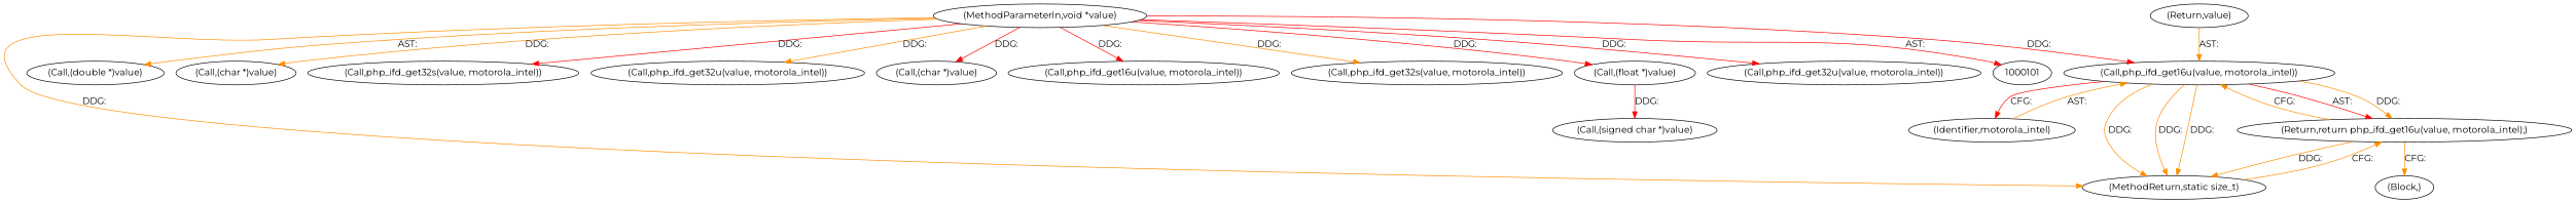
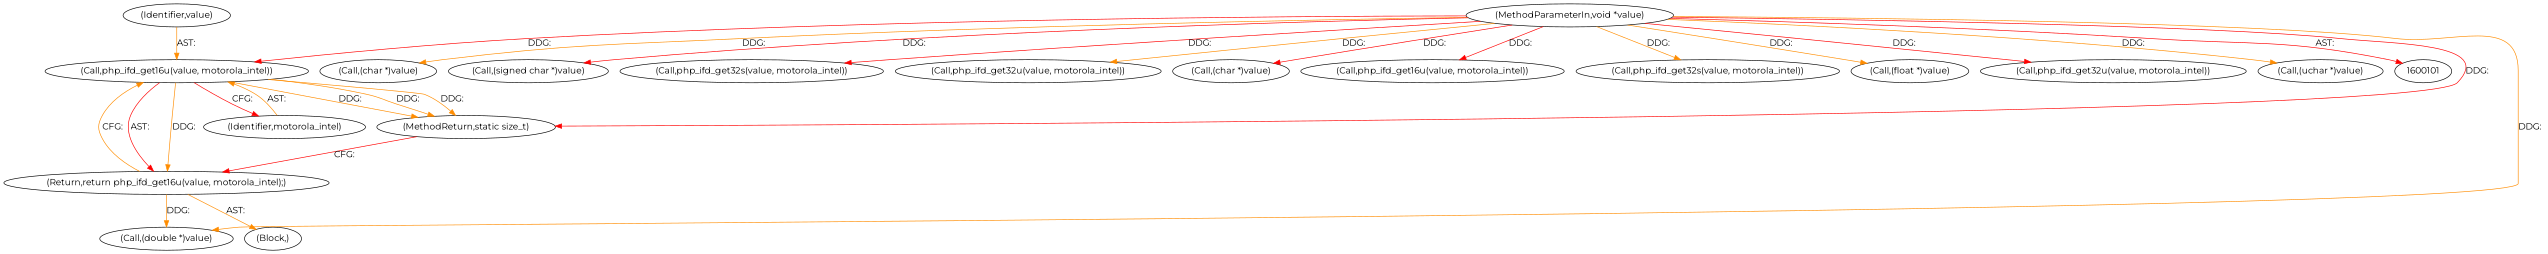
  digraph {
    fontname=Montserrat
    node [fontname=Montserrat]
    edge [color=darkorange fontname=Montserrat]
    n1 [label="(Call,php_ifd_get16u(value, motorola_intel))"]
    n2 [label="(Return,return php_ifd_get16u(value, motorola_intel);)"]
    n3 [label="(Identifier,motorola_intel)"]
    n4 [label="(MethodReturn,static size_t)"]
    n5 [label="(Block,)"]
    n6 [label="(MethodParameterIn,void *value)"]
    n7 [label="(Call,(double *)value)"]
    n8 [label="(Call,(char *)value)"]
    n9 [label="(Call,(signed char *)value)"]
    n10 [label="(Call,php_ifd_get32s(value, motorola_intel))"]
    n11 [label="(Call,php_ifd_get32u(value, motorola_intel))"]
    n12 [label="(Call,(char *)value)"]
    n13 [label="(Call,php_ifd_get16u(value, motorola_intel))"]
    n14 [label="(Call,php_ifd_get32s(value, motorola_intel))"]
    n15 [label="(Call,(float *)value)"]
    n16 [label="(Call,php_ifd_get32u(value, motorola_intel))"]
-   1000101
-   n19 [label="(Return,value)"]
+   n17 [label="(Call,(uchar *)value)"]
+   1000101 [label=1600101]
+   n19 [label="(Identifier,value)"]
    n1 -> n2 [color=red label="AST: "]
    n1 -> n2 [label="DDG: "]
    n1 -> n3 [color=red label="CFG: "]
    n1 -> n4 [label="DDG: "]
    n1 -> n4 [label="DDG: "]
    n1 -> n4 [label="DDG: "]
    n2 -> n1 [label="CFG: "]
-   n2 -> n4 [label="DDG: "]
-   n2 -> n5 [label="CFG: "]
+   n2 -> n7 [label="DDG: "]
+   n2 -> n5 [label="AST: "]
    n3 -> n1 [label="AST: "]
-   n4 -> n2 [label="CFG: "]
+   n4 -> n2 [color=red label="CFG: "]
    n6 -> n1 [color=red label="DDG: "]
-   n6 -> n4 [label="DDG: "]
-   n6 -> n7 [label="AST: "]
+   n6 -> n4 [color=red label="DDG: "]
+   n6 -> n7 [label="DDG: "]
    n6 -> n8 [label="DDG: "]
-   n15 -> n9 [color=red label="DDG: "]
+   n6 -> n9 [color=red label="DDG: "]
    n6 -> n10 [color=red label="DDG: "]
    n6 -> n11 [label="DDG: "]
    n6 -> n12 [color=red label="DDG: "]
    n6 -> n13 [color=red label="DDG: "]
    n6 -> n14 [label="DDG: "]
-   n6 -> n15 [color=red label="DDG: "]
+   n6 -> n15 [label="DDG: "]
    n6 -> n16 [color=red label="DDG: "]
+   n6 -> n17 [label="DDG: "]
    n6 -> 1000101 [color=red label="AST: "]
    n19 -> n1 [label="AST: "]
  }
